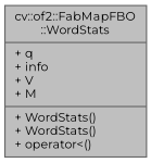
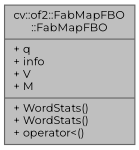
  digraph {
    fontname=Montserrat
-   n1 [color=gray40 fillcolor=grey75 fontcolor=black fontname=Montserrat fontsize=10 height=0.2 label="{cv::of2::FabMapFBO\l::WordStats\n|+ q\l+ info\l+ V\l+ M\l|+ WordStats()\l+ WordStats()\l+ operator\<()\l}" shape=record style=filled width=0.4]
+   n1 [color=gray40 fillcolor=grey75 fontcolor=black fontname=Montserrat fontsize=10 height=0.2 label="{cv::of2::FabMapFBO\l::FabMapFBO\n|+ q\l+ info\l+ V\l+ M\l|+ WordStats()\l+ WordStats()\l+ operator\<()\l}" shape=record style=filled width=0.4]
  }
